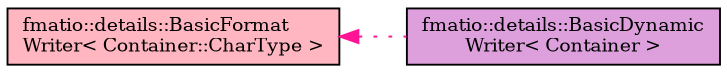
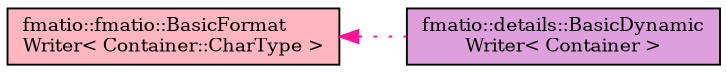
  digraph {
    rankdir=LR
    fontname="DejaVu Serif"
    node [color=black fontname="DejaVu Serif" fontsize=10 shape=record style=filled]
-   n1 [fillcolor=lightpink height=0.2 label="fmatio::details::BasicFormat\lWriter\< Container::CharType \>" width=0.4]
+   n1 [fillcolor=lightpink height=0.2 label="fmatio::fmatio::BasicFormat\lWriter\< Container::CharType \>" width=0.4]
    n2 [fillcolor=plum height=0.2 label="fmatio::details::BasicDynamic\lWriter\< Container \>" width=0.4]
    n1 -> n2 [color=deeppink dir=back fontname="DejaVu Serif" fontsize=10 labelfontname=Helvetica labelfontsize=10 style=dotted]
  }
